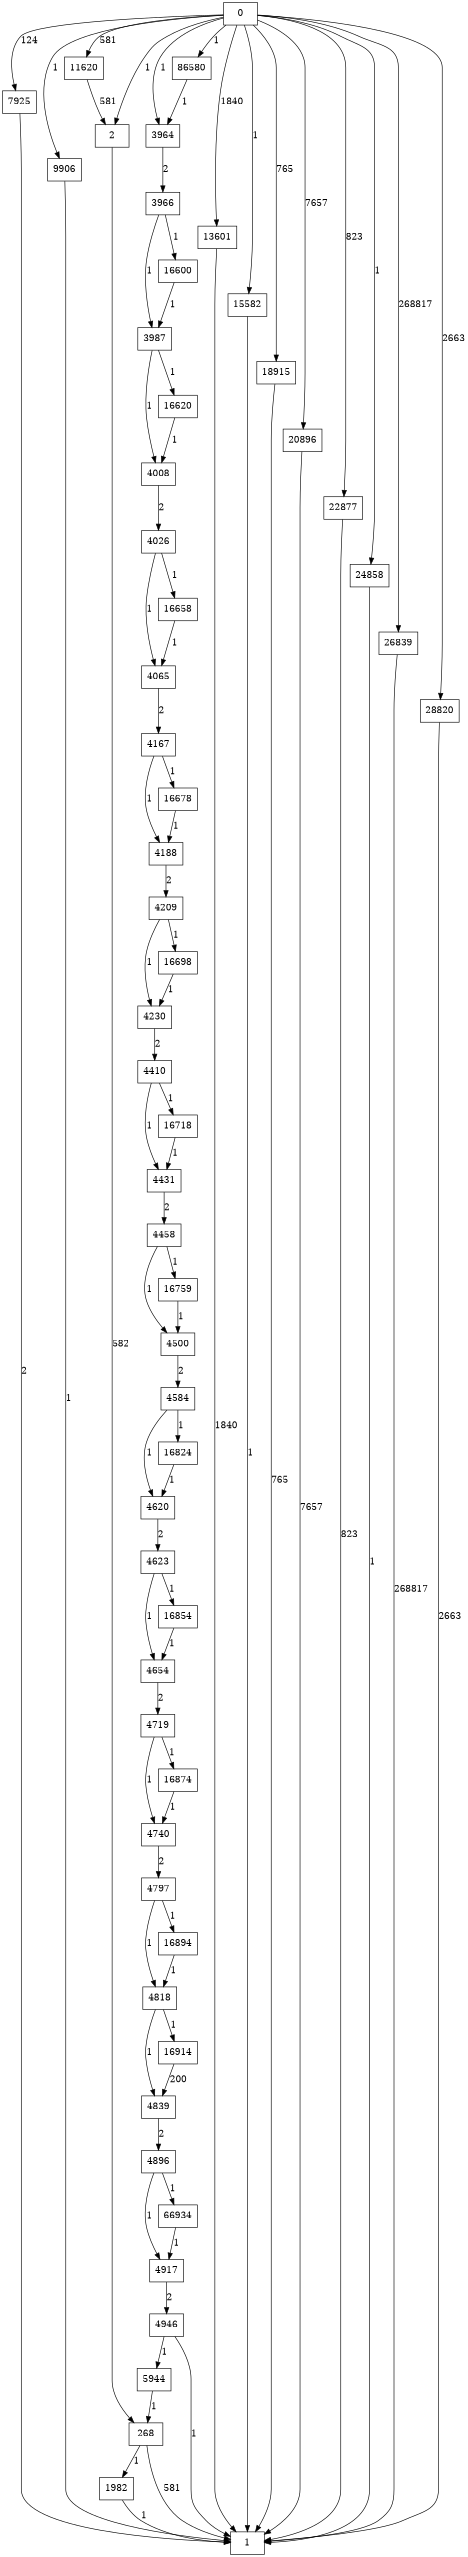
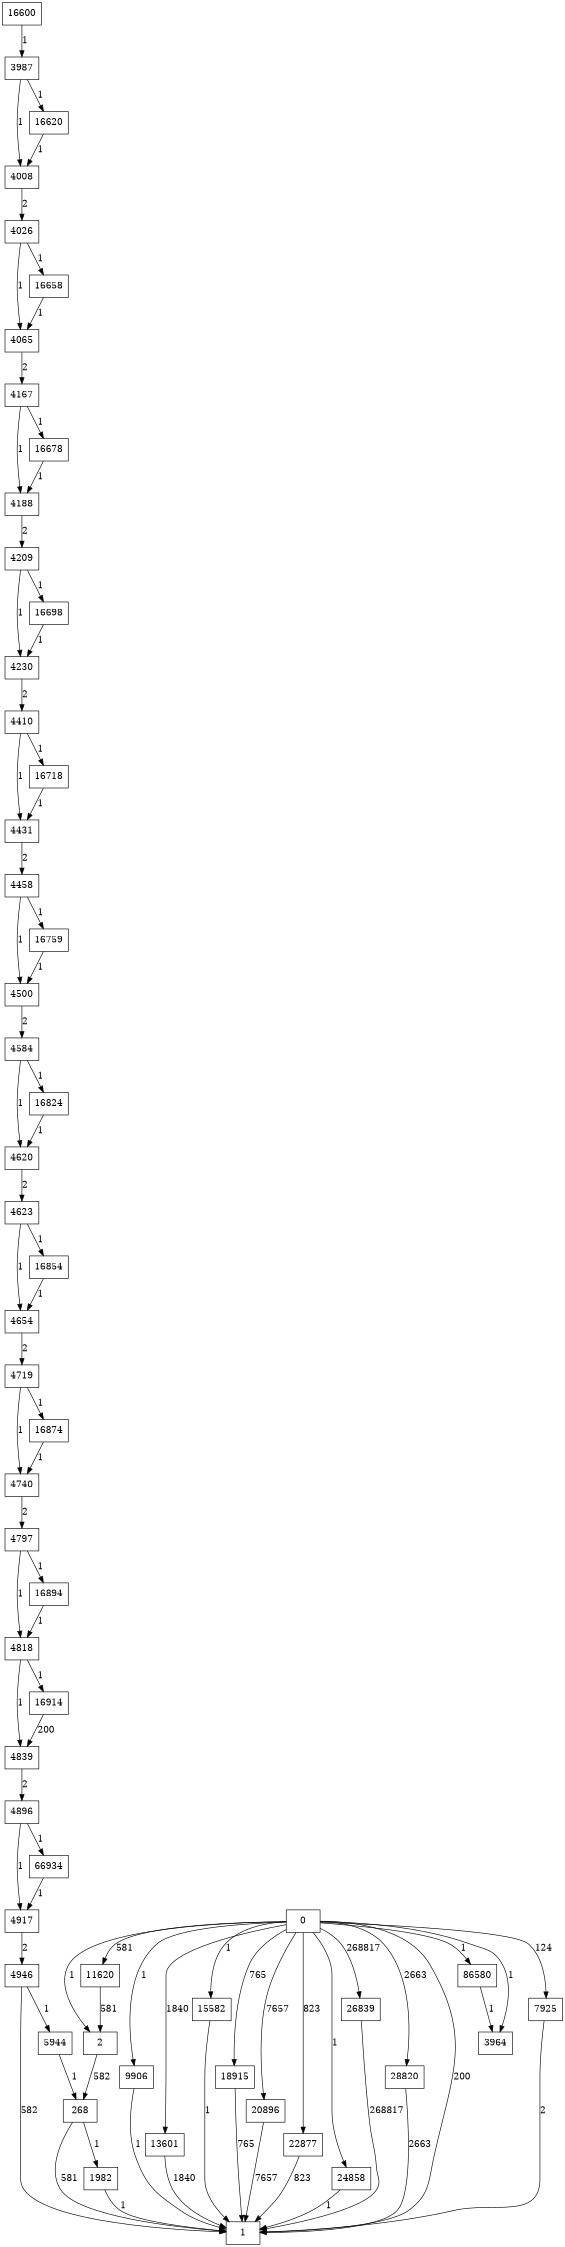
  digraph {
    rankdir=TB
    node [shape=rectangle]
    2
    268
    1
    1982
    3964
-   3966
    3987
    16600
    4008
    16620
    4026
    4065
    16658
    4167
    4188
    16678
    4209
    4230
    16698
    4410
    4431
    16718
    4458
    4500
    16759
    n26 [label=4584]
    4620
    16824
    4623
    4654
    16854
    4719
    4740
    16874
    4797
    4818
    16894
    4839
    16914
    4896
    4917
    n42 [label=66934]
    4946
    5944
    7925
    9906
    11620
    13601
    15582
    n50 [label=86580]
    18915
    20896
    22877
    24858
    26839
    28820
    0
    2 -> 268 [label=582]
    268 -> 1 [label=581]
    268 -> 1982 [label=1]
    1982 -> 1 [label=1]
-   3964 -> 3966 [label=2]
-   3966 -> 3987 [label=1]
-   3966 -> 16600 [label=1]
    3987 -> 4008 [label=1]
    3987 -> 16620 [label=1]
    16600 -> 3987 [label=1]
    4008 -> 4026 [label=2]
    16620 -> 4008 [label=1]
    4026 -> 4065 [label=1]
    4026 -> 16658 [label=1]
    4065 -> 4167 [label=2]
    16658 -> 4065 [label=1]
    4167 -> 4188 [label=1]
    4167 -> 16678 [label=1]
    4188 -> 4209 [label=2]
    16678 -> 4188 [label=1]
    4209 -> 4230 [label=1]
    4209 -> 16698 [label=1]
    4230 -> 4410 [label=2]
    16698 -> 4230 [label=1]
    4410 -> 4431 [label=1]
    4410 -> 16718 [label=1]
    4431 -> 4458 [label=2]
    16718 -> 4431 [label=1]
    4458 -> 4500 [label=1]
    4458 -> 16759 [label=1]
    4500 -> n26 [label=2]
    16759 -> 4500 [label=1]
    n26 -> 4620 [label=1]
    n26 -> 16824 [label=1]
    4620 -> 4623 [label=2]
    16824 -> 4620 [label=1]
    4623 -> 4654 [label=1]
    4623 -> 16854 [label=1]
    4654 -> 4719 [label=2]
    16854 -> 4654 [label=1]
    4719 -> 4740 [label=1]
    4719 -> 16874 [label=1]
    4740 -> 4797 [label=2]
    16874 -> 4740 [label=1]
    4797 -> 4818 [label=1]
    4797 -> 16894 [label=1]
    4818 -> 4839 [label=1]
    4818 -> 16914 [label=1]
    16894 -> 4818 [label=1]
    4839 -> 4896 [label=2]
    16914 -> 4839 [label=200]
    4896 -> 4917 [label=1]
    4896 -> n42 [label=1]
    4917 -> 4946 [label=2]
    n42 -> 4917 [label=1]
-   4946 -> 1 [label=1]
+   4946 -> 1 [label=582]
    4946 -> 5944 [label=1]
    5944 -> 268 [label=1]
    7925 -> 1 [label=2]
    9906 -> 1 [label=1]
    11620 -> 2 [label=581]
    13601 -> 1 [label=1840]
    15582 -> 1 [label=1]
    n50 -> 3964 [label=1]
    18915 -> 1 [label=765]
    20896 -> 1 [label=7657]
    22877 -> 1 [label=823]
    24858 -> 1 [label=1]
    26839 -> 1 [label=268817]
    28820 -> 1 [label=2663]
    0 -> 2 [label=1]
+   0 -> 1 [label=200]
    0 -> 3964 [label=1]
    0 -> 7925 [label=124]
    0 -> 9906 [label=1]
    0 -> 11620 [label=581]
    0 -> 13601 [label=1840]
    0 -> 15582 [label=1]
    0 -> n50 [label=1]
    0 -> 18915 [label=765]
    0 -> 20896 [label=7657]
    0 -> 22877 [label=823]
    0 -> 24858 [label=1]
    0 -> 26839 [label=268817]
    0 -> 28820 [label=2663]
  }
